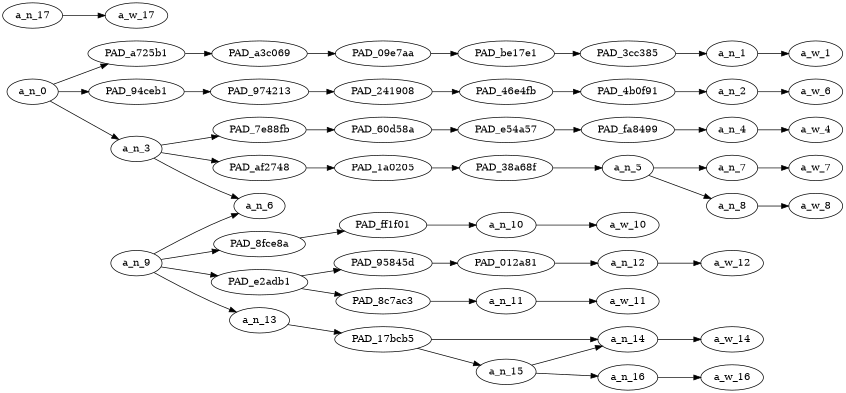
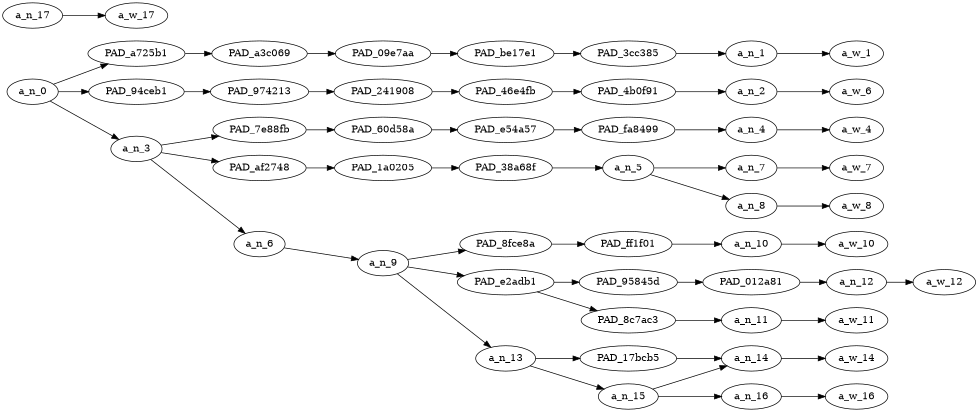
  strict digraph {
    rankdir=LR
    node [div_dir=-1 index=0 level=1 text_span="[0]" value=0.05480691]
    a_n_0 [div_dir=1 level=7 text_span="[0, 1, 2, 3, 4, 5, 6, 7, 8, 9, 10]" value=0.99999998]
    PAD_a725b1 [div_dir=1 level=6]
    PAD_94ceb1 [index=1 level=6 text_span="[1]" value=0.04452510]
    a_n_3 [div_dir=1 index=2 level=6 text_span="[2, 3, 4, 5, 6, 7, 8, 9, 10]" value=0.89861656]
    n5 [div_dir=1 label=PAD_a3c069 level=5]
    PAD_974213 [index=1 level=5 text_span="[1]" value=0.04452510]
    PAD_7e88fb [index=2 level=5 text_span="[2]" value=0.04655120]
    PAD_af2748 [index=3 level=5 text_span="[3, 4]" value=0.10330349]
    a_n_6 [div_dir=1 index=4 level=5 text_span="[5, 6, 7, 8, 9, 10]" value=0.74661426]
    PAD_09e7aa [div_dir=1 level=4]
    PAD_241908 [index=1 level=4 text_span="[1]" value=0.04452510]
    PAD_60d58a [index=2 level=4 text_span="[2]" value=0.04655120]
    PAD_1a0205 [index=3 level=4 text_span="[3, 4]" value=0.10330349]
    a_n_9 [div_dir=1 index=4 level=4 text_span="[5, 6, 7, 8, 9, 10]" value=0.74403935]
    PAD_be17e1 [div_dir=1 level=3]
    PAD_3cc385 [div_dir=1 level=2]
    a_n_1 [div_dir=1]
    a_w_1 [div_dir=0 level=0 value=do]
    PAD_46e4fb [index=1 level=3 text_span="[1]" value=0.04452510]
    PAD_4b0f91 [index=1 level=2 text_span="[1]" value=0.04452510]
    a_n_2 [index=1 text_span="[1]" value=0.04452510]
    n22 [div_dir=0 index=1 label=a_w_6 level=0 text_span="[1]" value=not]
    PAD_e54a57 [index=2 level=3 text_span="[2]" value=0.04655120]
    PAD_38a68f [index=3 level=3 text_span="[3, 4]" value=0.10330349]
    PAD_8fce8a [index=4 level=3 text_span="[5]" value=0.04881133]
    PAD_e2adb1 [index=5 level=3 text_span="[6]" value=0.04724973]
    a_n_13 [div_dir=1 index=7 level=3 text_span="[8, 9, 10]" value=0.60260252]
    PAD_fa8499 [index=2 level=2 text_span="[2]" value=0.04655120]
    a_n_4 [index=2 text_span="[2]" value=0.04655120]
    a_w_4 [div_dir=0 index=2 level=0 text_span="[2]" value=break]
    a_n_5 [index=3 level=2 text_span="[3, 4]" value=0.10330349]
    a_n_7 [div_dir=1 index=3 text_span="[3]" value=0.04948898]
    a_n_8 [index=4 text_span="[4]" value=0.05380945]
    a_w_7 [div_dir=0 index=3 level=0 text_span="[3]" value=your]
    a_w_8 [div_dir=0 index=4 level=0 text_span="[4]" value=arm]
    PAD_ff1f01 [index=4 level=2 text_span="[5]" value=0.04881133]
    PAD_95845d [div_dir=1 index=6 level=3 text_span="[7]" value=0.04280086]
    PAD_8c7ac3 [index=5 level=2 text_span="[6]" value=0.04724973]
    PAD_012a81 [div_dir=1 index=6 level=2 text_span="[7]" value=0.04280086]
    PAD_17bcb5 [div_dir=1 index=7 level=2 text_span="[8]" value=0.05372214]
    a_n_15 [div_dir=1 index=8 level=2 text_span="[9, 10]" value=0.54550121]
    a_n_10 [index=5 text_span="[5]" value=0.04881133]
    a_n_11 [index=6 text_span="[6]" value=0.04724973]
    a_n_12 [div_dir=1 index=7 text_span="[7]" value=0.04280086]
    a_n_14 [div_dir=1 index=8 text_span="[8]" value=0.05372214]
    a_n_16 [div_dir=1 index=9 text_span="[9]" value=0.13423487]
    a_w_10 [div_dir=0 index=5 level=0 text_span="[5]" value=jerking]
    a_w_11 [div_dir=0 index=6 level=0 text_span="[6]" value=yourself]
    a_w_12 [div_dir=0 index=7 level=0 text_span="[7]" value=off]
    a_w_14 [div_dir=0 index=8 level=0 text_span="[8]" value=on]
    a_w_16 [div_dir=0 index=9 level=0 text_span="[9]" value=twitter]
    a_n_17 [div_dir=1 index=10 text_span="[10]" value=0.40747732]
    a_w_17 [div_dir=0 index=10 level=0 text_span="[10]" value=kike]
    a_n_0 -> PAD_a725b1
    a_n_0 -> PAD_94ceb1
    a_n_0 -> a_n_3
    PAD_a725b1 -> n5
    PAD_94ceb1 -> PAD_974213
    a_n_3 -> PAD_7e88fb
    a_n_3 -> PAD_af2748
    a_n_3 -> a_n_6
    n5 -> PAD_09e7aa
    PAD_974213 -> PAD_241908
    PAD_7e88fb -> PAD_60d58a
    PAD_af2748 -> PAD_1a0205
-   a_n_9 -> a_n_6
+   a_n_6 -> a_n_9
    PAD_09e7aa -> PAD_be17e1
    PAD_241908 -> PAD_46e4fb
    PAD_60d58a -> PAD_e54a57
    PAD_1a0205 -> PAD_38a68f
    a_n_9 -> PAD_8fce8a
    a_n_9 -> PAD_e2adb1
    a_n_9 -> a_n_13
    PAD_be17e1 -> PAD_3cc385
    PAD_3cc385 -> a_n_1
    a_n_1 -> a_w_1
    PAD_46e4fb -> PAD_4b0f91
    PAD_4b0f91 -> a_n_2
    a_n_2 -> n22
    PAD_e54a57 -> PAD_fa8499
    PAD_38a68f -> a_n_5
    PAD_8fce8a -> PAD_ff1f01
    PAD_e2adb1 -> PAD_95845d
    PAD_e2adb1 -> PAD_8c7ac3
    a_n_13 -> PAD_17bcb5
-   PAD_17bcb5 -> a_n_15
+   a_n_13 -> a_n_15
    PAD_fa8499 -> a_n_4
    a_n_4 -> a_w_4
    a_n_5 -> a_n_7
    a_n_5 -> a_n_8
    a_n_7 -> a_w_7
    a_n_8 -> a_w_8
    PAD_ff1f01 -> a_n_10
    PAD_95845d -> PAD_012a81
    PAD_8c7ac3 -> a_n_11
    PAD_012a81 -> a_n_12
    PAD_17bcb5 -> a_n_14
    a_n_15 -> a_n_14
    a_n_15 -> a_n_16
    a_n_10 -> a_w_10
    a_n_11 -> a_w_11
    a_n_12 -> a_w_12
    a_n_14 -> a_w_14
    a_n_16 -> a_w_16
    a_n_17 -> a_w_17
  }
